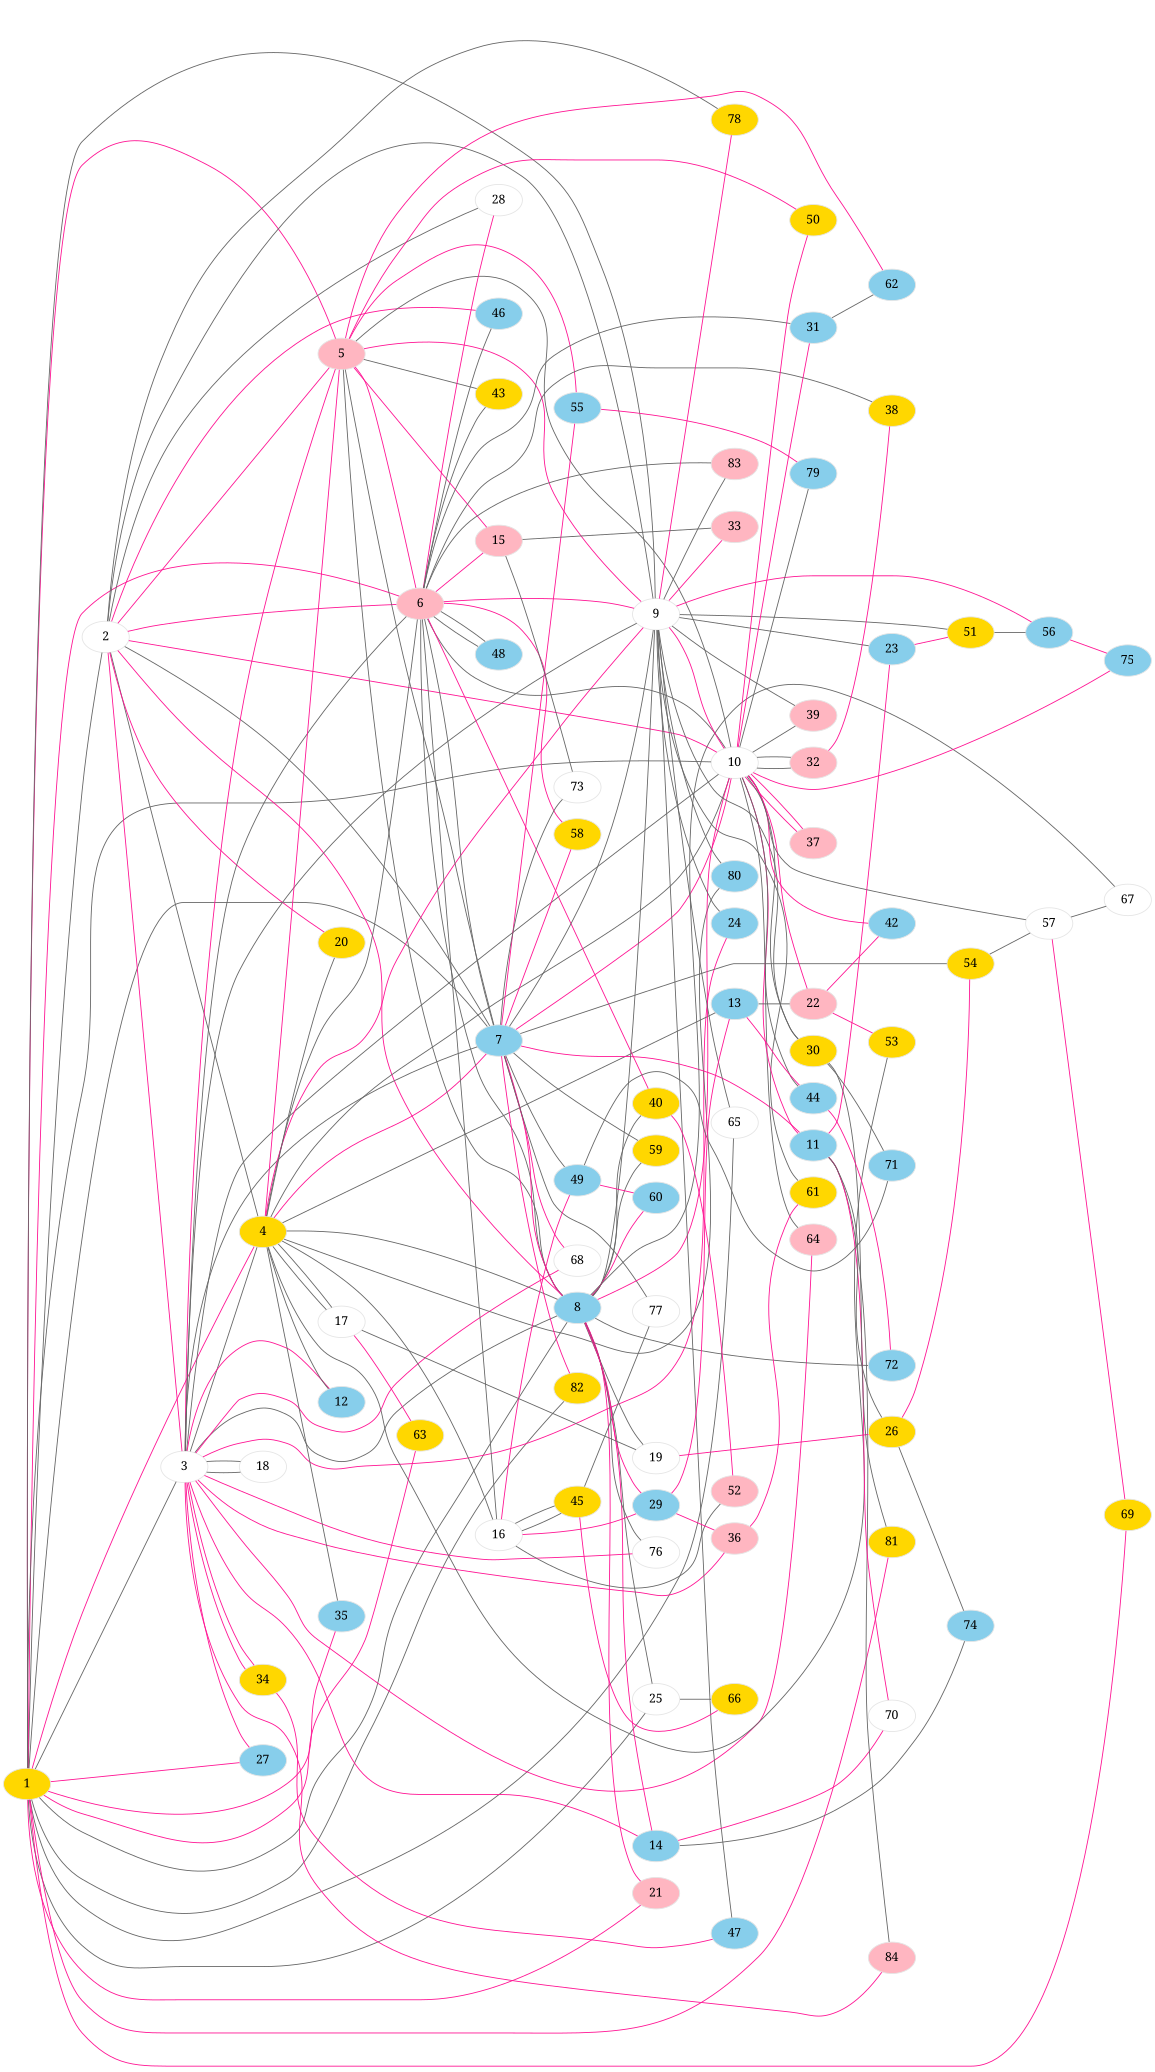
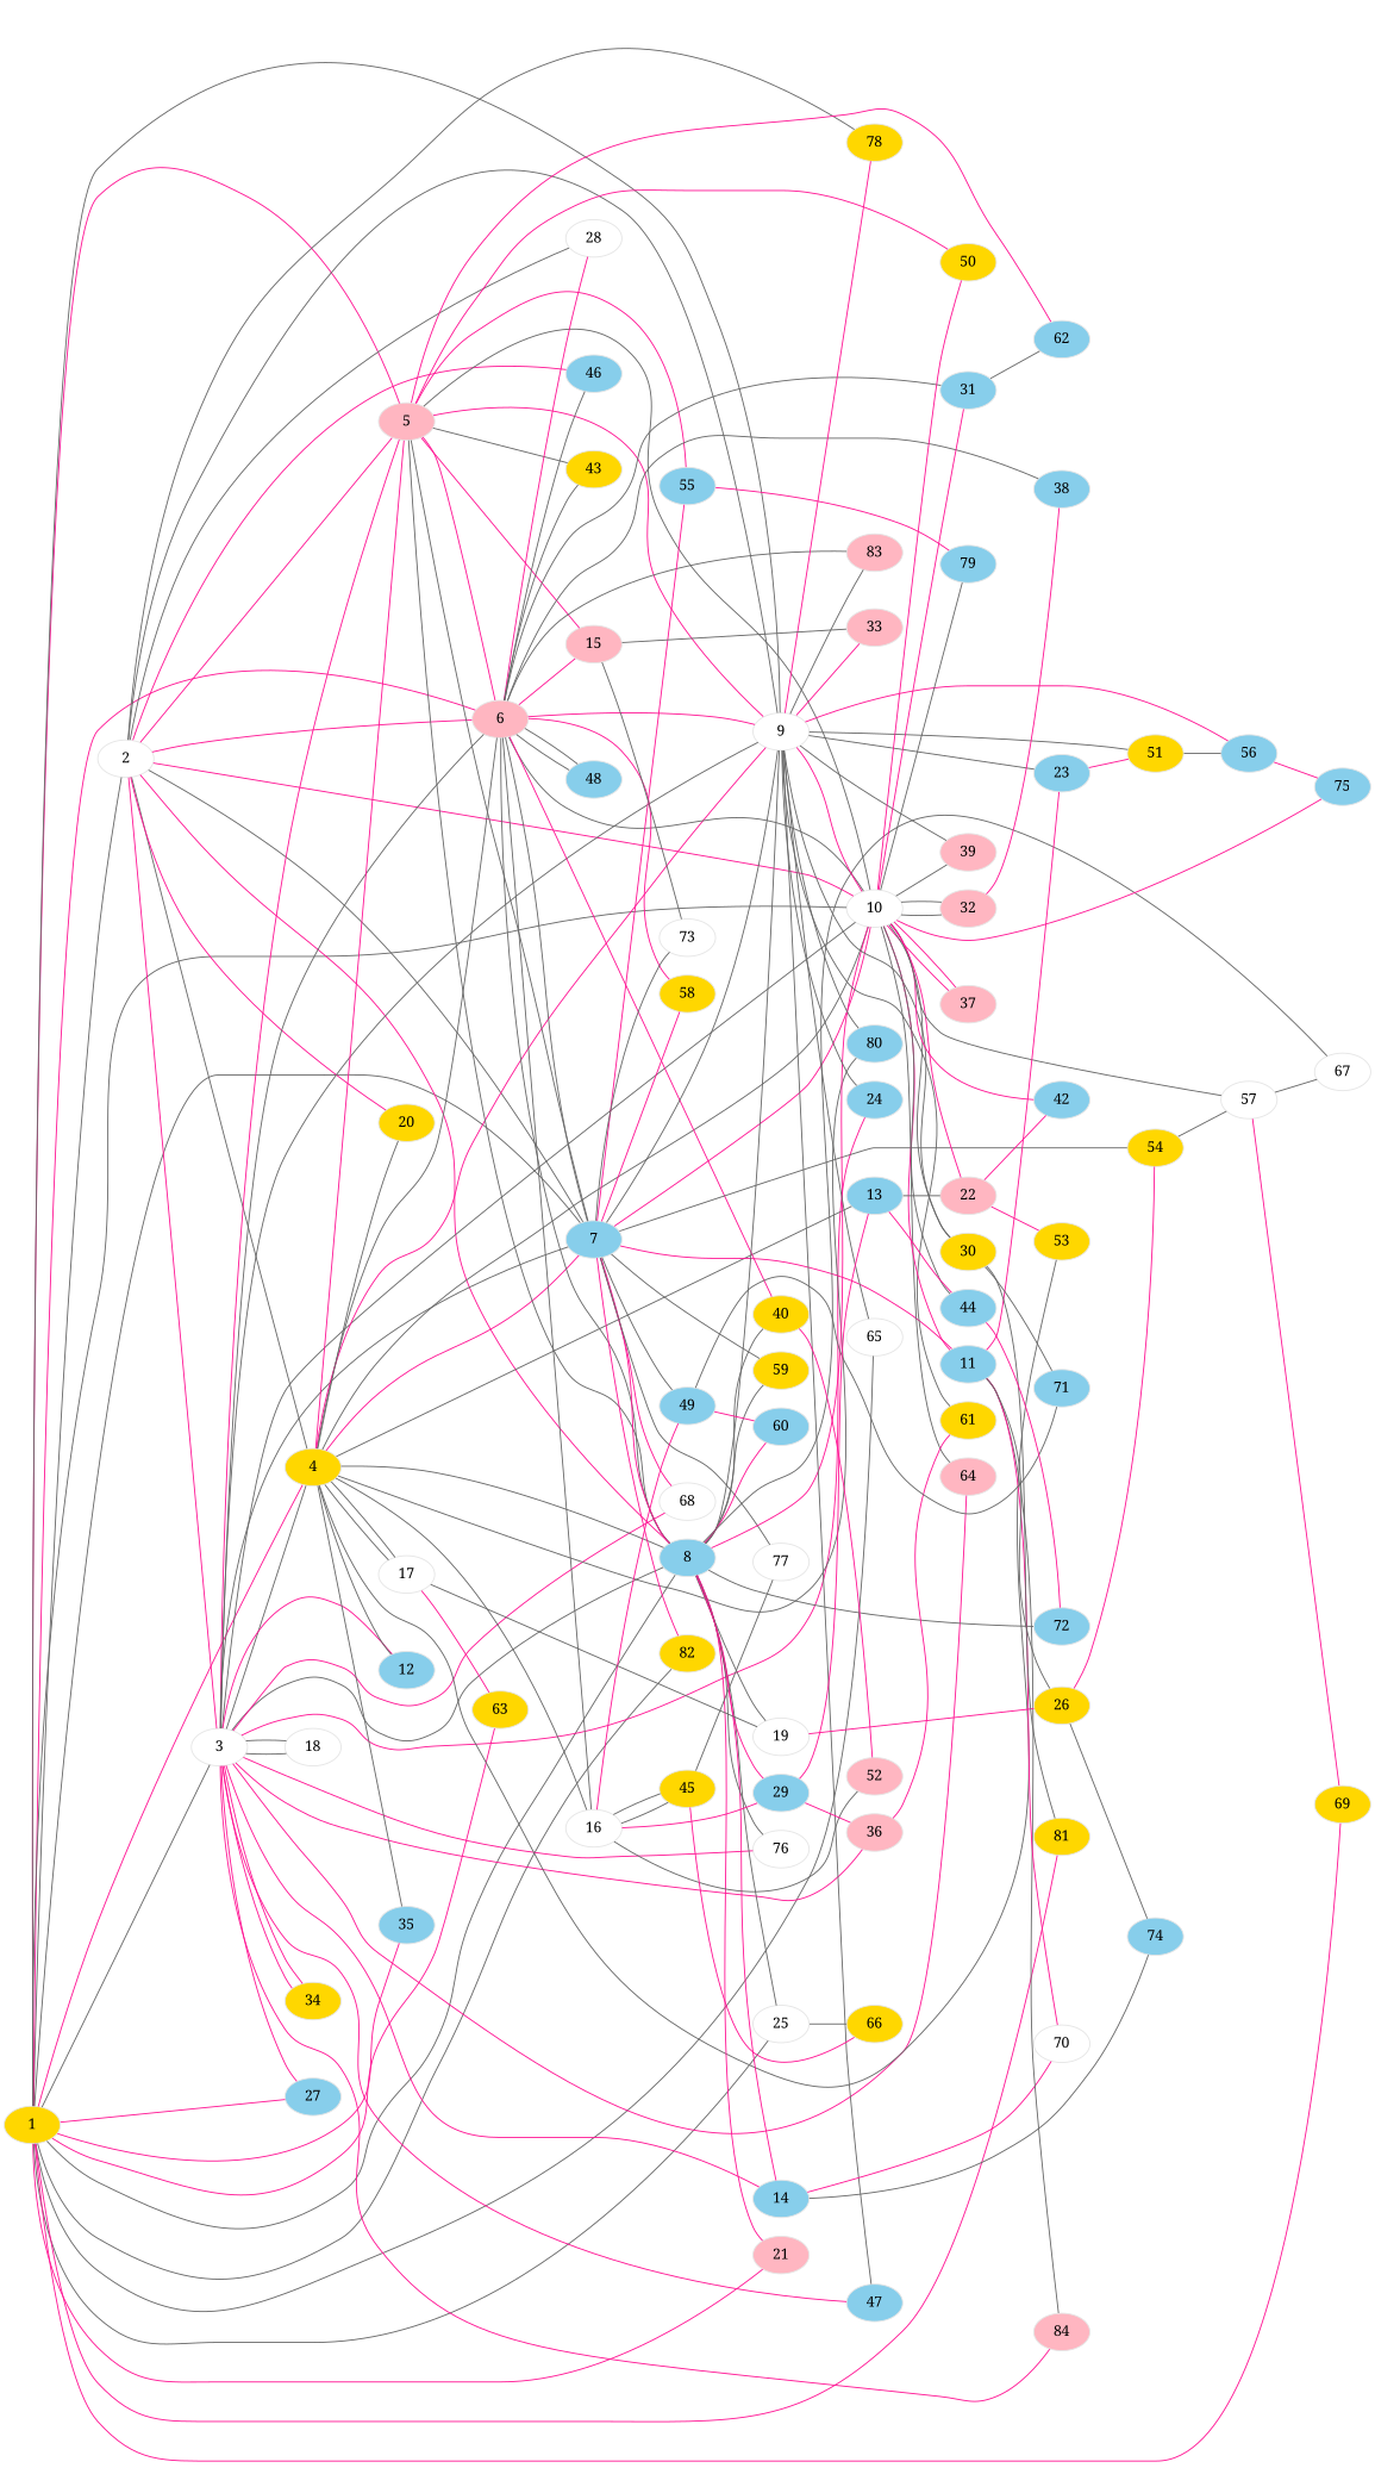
  graph {
    fontname="Noto Serif"
    rankdir=LR
    node [color=gray90 fillcolor=skyblue fontname="Noto Serif" style=filled]
    edge [color=gray40 fontname="Noto Serif"]
    1 [fillcolor=gold]
    2 [fillcolor=white]
    3 [fillcolor=white]
    4 [fillcolor=gold]
    5 [fillcolor=lightpink]
    6 [fillcolor=lightpink]
    7
    8
    9 [fillcolor=white]
    10 [fillcolor=white]
    21 [fillcolor=lightpink]
    25 [fillcolor=white]
    27
    35
    63 [fillcolor=gold]
    65 [fillcolor=white]
    69 [fillcolor=gold]
    81 [fillcolor=gold]
    82 [fillcolor=gold]
    20 [fillcolor=gold]
    28 [fillcolor=white]
    46
    78 [fillcolor=gold]
    12
    14
    18 [fillcolor=white]
    24
    34 [fillcolor=gold]
    36 [fillcolor=lightpink]
    47
    64 [fillcolor=lightpink]
    68 [fillcolor=white]
    76 [fillcolor=white]
    84 [fillcolor=lightpink]
    13
    16 [fillcolor=white]
    17 [fillcolor=white]
    53 [fillcolor=gold]
    80
    15 [fillcolor=lightpink]
    43 [fillcolor=gold]
    50 [fillcolor=gold]
    55
    62
    31
-   38 [fillcolor=gold]
+   38
    40 [fillcolor=gold]
    48
    58 [fillcolor=gold]
    83 [fillcolor=lightpink]
    11
    49
    54 [fillcolor=gold]
    59 [fillcolor=gold]
    73 [fillcolor=white]
    77 [fillcolor=white]
    19 [fillcolor=white]
    29
    60
    67 [fillcolor=white]
    72
    23
    30 [fillcolor=gold]
    33 [fillcolor=lightpink]
    39 [fillcolor=lightpink]
    51 [fillcolor=gold]
    56
    61 [fillcolor=gold]
    22 [fillcolor=lightpink]
    32 [fillcolor=lightpink]
    37 [fillcolor=lightpink]
    42
    44
    57 [fillcolor=white]
    75
    79
    66 [fillcolor=gold]
    70 [fillcolor=white]
    74
    45 [fillcolor=gold]
    52 [fillcolor=lightpink]
    26 [fillcolor=gold]
    71
    1 -- 2
    1 -- 3
    1 -- 4 [color=deeppink]
    1 -- 5 [color=deeppink]
    1 -- 6 [color=deeppink]
    1 -- 7
    1 -- 8
    1 -- 9
    1 -- 10
    1 -- 21 [color=deeppink]
    1 -- 25
    1 -- 27 [color=deeppink]
    1 -- 35 [color=deeppink]
    1 -- 63 [color=deeppink]
    1 -- 65
    1 -- 69 [color=deeppink]
    1 -- 81 [color=deeppink]
    1 -- 82
    2 -- 3 [color=deeppink]
    2 -- 4
    2 -- 5 [color=deeppink]
    2 -- 6 [color=deeppink]
    2 -- 7
    2 -- 8 [color=deeppink]
    2 -- 9
    2 -- 10 [color=deeppink]
    2 -- 20 [color=deeppink]
    2 -- 28
    2 -- 46 [color=deeppink]
    2 -- 78
    3 -- 4
    3 -- 5 [color=deeppink]
    3 -- 6
    3 -- 7
    3 -- 8
    3 -- 9
    3 -- 10
    3 -- 27 [color=deeppink]
    3 -- 12 [color=deeppink]
    3 -- 14 [color=deeppink]
    3 -- 18
    3 -- 18
    3 -- 24 [color=deeppink]
    3 -- 34 [color=deeppink]
    3 -- 34 [color=deeppink]
    3 -- 36 [color=deeppink]
-   34 -- 47 [color=deeppink]
+   3 -- 47 [color=deeppink]
    3 -- 64 [color=deeppink]
    3 -- 68 [color=deeppink]
    3 -- 76 [color=deeppink]
    3 -- 84 [color=deeppink]
    4 -- 5 [color=deeppink]
    4 -- 6
    4 -- 7 [color=deeppink]
    4 -- 8
    4 -- 9 [color=deeppink]
    4 -- 10
    4 -- 35
    4 -- 20
    4 -- 12
    4 -- 13
    4 -- 16
    4 -- 17
    4 -- 17
    4 -- 53
    4 -- 80
    5 -- 6 [color=deeppink]
    5 -- 7
    5 -- 8
    5 -- 9 [color=deeppink]
    5 -- 10
    5 -- 15 [color=deeppink]
    5 -- 43
    5 -- 50 [color=deeppink]
    5 -- 55 [color=deeppink]
    5 -- 62 [color=deeppink]
    6 -- 7
    6 -- 8
    6 -- 9 [color=deeppink]
    6 -- 10
    6 -- 28 [color=deeppink]
    6 -- 46
    6 -- 16
    6 -- 15 [color=deeppink]
    6 -- 43
    6 -- 31
    6 -- 38
    6 -- 40 [color=deeppink]
    6 -- 48
    6 -- 48
    6 -- 58 [color=deeppink]
    6 -- 83
    7 -- 8 [color=deeppink]
    7 -- 9
    7 -- 10 [color=deeppink]
    7 -- 82 [color=deeppink]
    7 -- 68 [color=deeppink]
    7 -- 55 [color=deeppink]
    7 -- 58 [color=deeppink]
    7 -- 11 [color=deeppink]
    7 -- 49
    7 -- 54
    7 -- 59
    7 -- 73
    7 -- 77
    8 -- 9
    8 -- 10 [color=deeppink]
    8 -- 21 [color=deeppink]
    8 -- 25
    8 -- 14 [color=deeppink]
    8 -- 76
    8 -- 40
    8 -- 59
    8 -- 19
    8 -- 29 [color=deeppink]
    8 -- 60 [color=deeppink]
    8 -- 67
    8 -- 72
    9 -- 10 [color=deeppink]
    9 -- 65
    9 -- 78 [color=deeppink]
    9 -- 24
    9 -- 47
    9 -- 80
    9 -- 83
    9 -- 23
    9 -- 30
    9 -- 33 [color=deeppink]
    9 -- 39
    9 -- 51
    9 -- 56 [color=deeppink]
    9 -- 61
    10 -- 64
    10 -- 50 [color=deeppink]
    10 -- 31 [color=deeppink]
    10 -- 11 [color=deeppink]
    10 -- 30
    10 -- 39
    10 -- 22 [color=deeppink]
    10 -- 32
    10 -- 32
    10 -- 37 [color=deeppink]
    10 -- 37 [color=deeppink]
    10 -- 42 [color=deeppink]
    10 -- 44
    10 -- 57
    10 -- 75 [color=deeppink]
    10 -- 79
    25 -- 66
    14 -- 70 [color=deeppink]
    14 -- 74
    36 -- 61 [color=deeppink]
    13 -- 22
    13 -- 44 [color=deeppink]
    16 -- 49 [color=deeppink]
    16 -- 29 [color=deeppink]
    16 -- 45
    16 -- 45
    16 -- 52
    17 -- 63 [color=deeppink]
    17 -- 19
    15 -- 73
    15 -- 33
    55 -- 79 [color=deeppink]
    31 -- 62
    40 -- 52 [color=deeppink]
    11 -- 84
    11 -- 23 [color=deeppink]
    11 -- 70 [color=deeppink]
    11 -- 26
    49 -- 60 [color=deeppink]
    49 -- 71
    54 -- 57
    19 -- 26 [color=deeppink]
    29 -- 36 [color=deeppink]
    29 -- 13 [color=deeppink]
    23 -- 51 [color=deeppink]
    30 -- 81
    30 -- 71
    51 -- 56
    56 -- 75 [color=deeppink]
    22 -- 53 [color=deeppink]
    22 -- 42 [color=deeppink]
    32 -- 38 [color=deeppink]
    44 -- 72 [color=deeppink]
    57 -- 69 [color=deeppink]
    57 -- 67
    45 -- 77
    45 -- 66 [color=deeppink]
    26 -- 54 [color=deeppink]
    26 -- 74
  }
